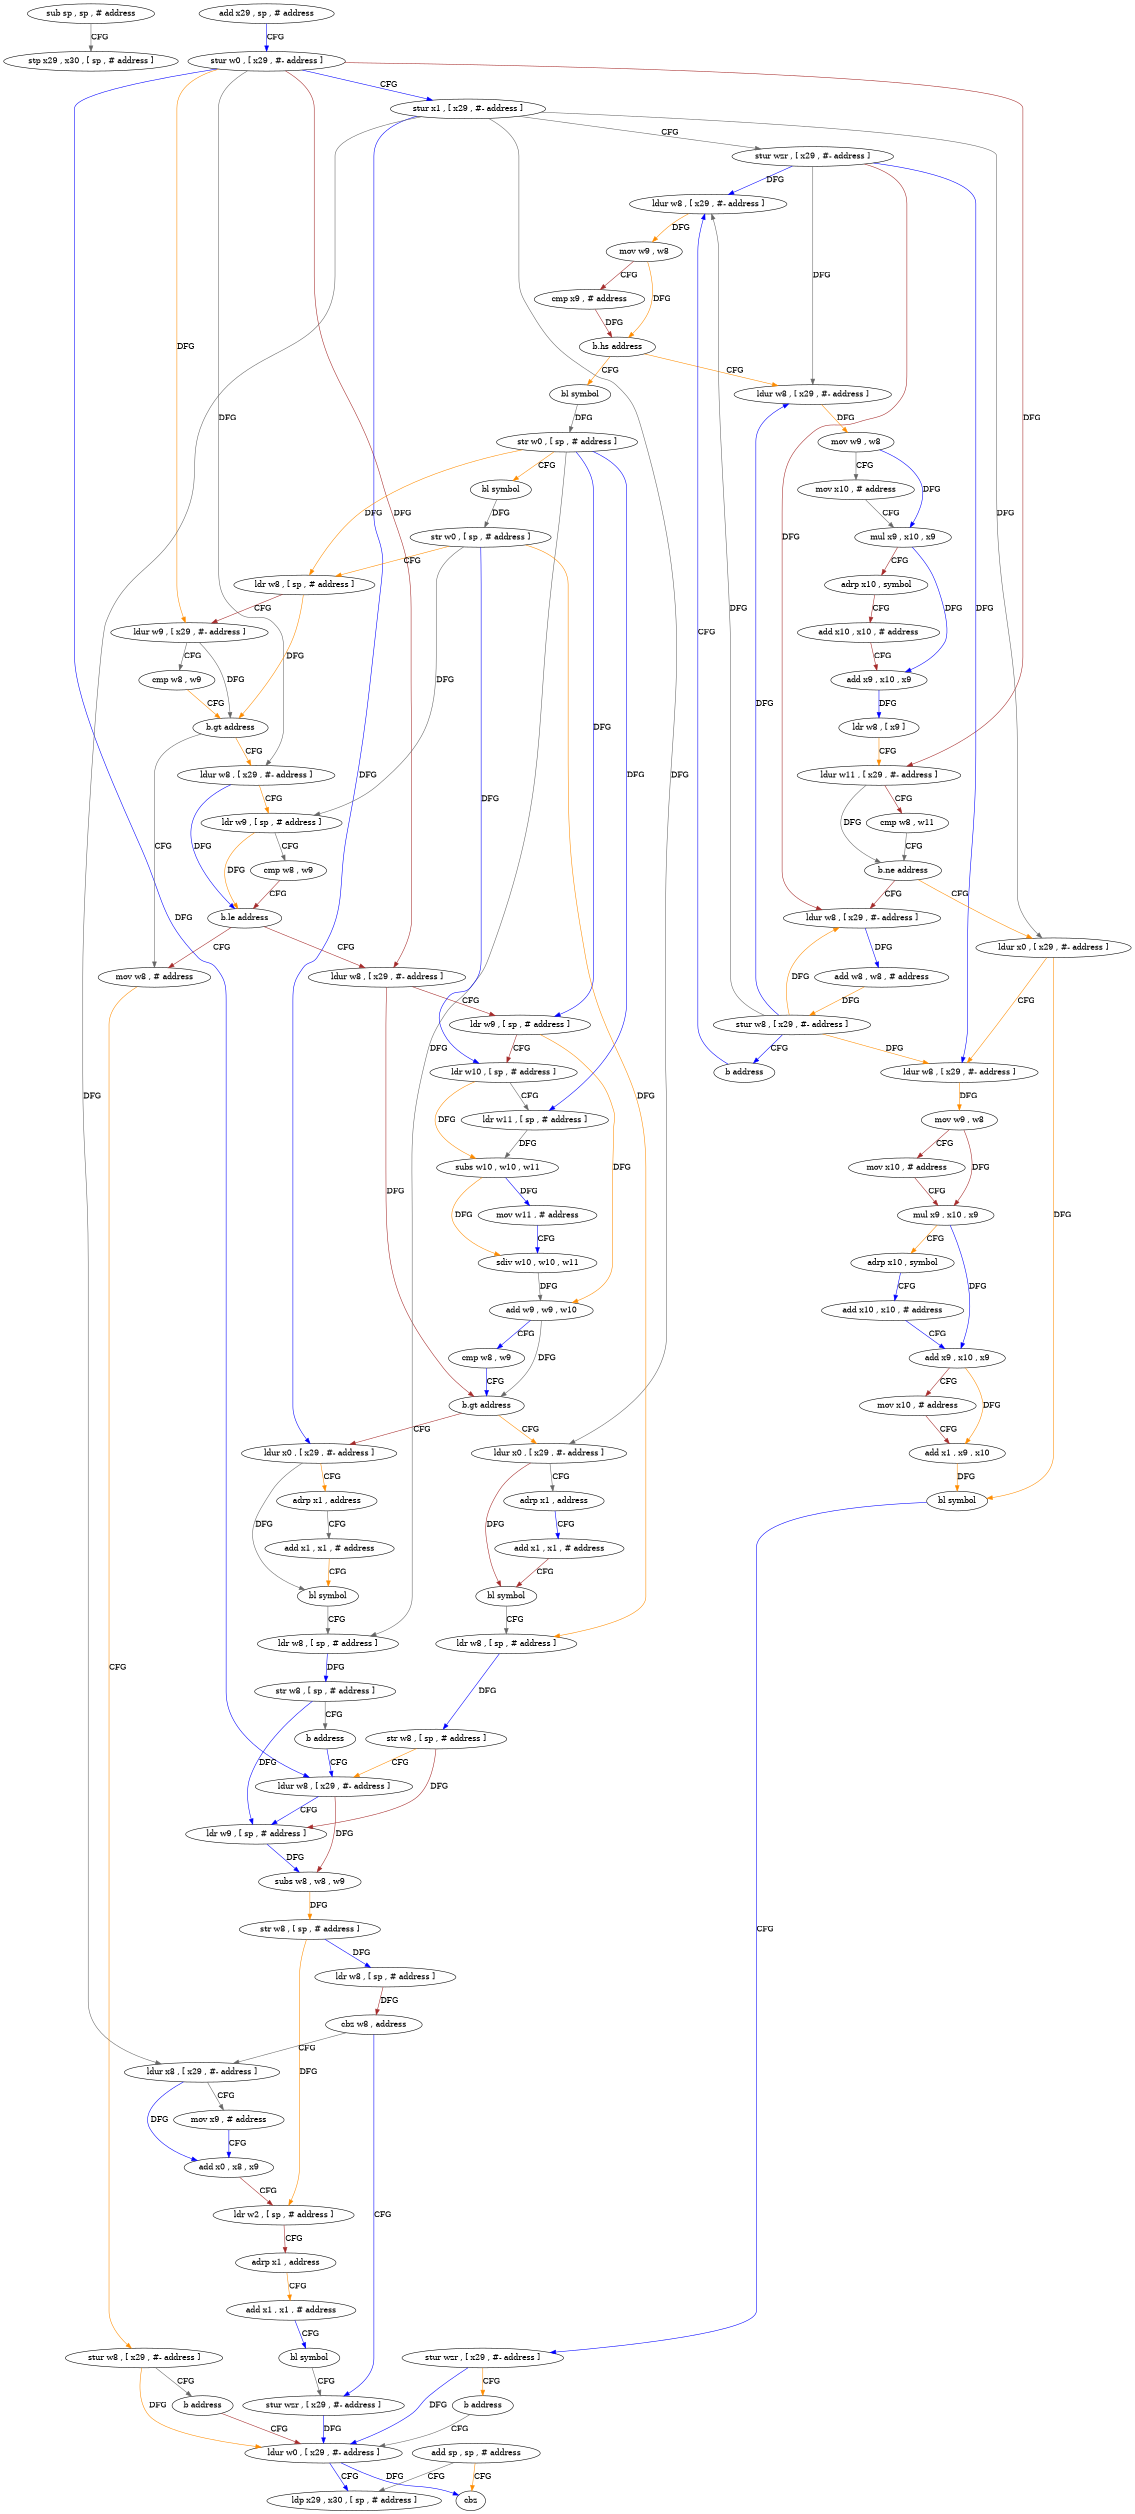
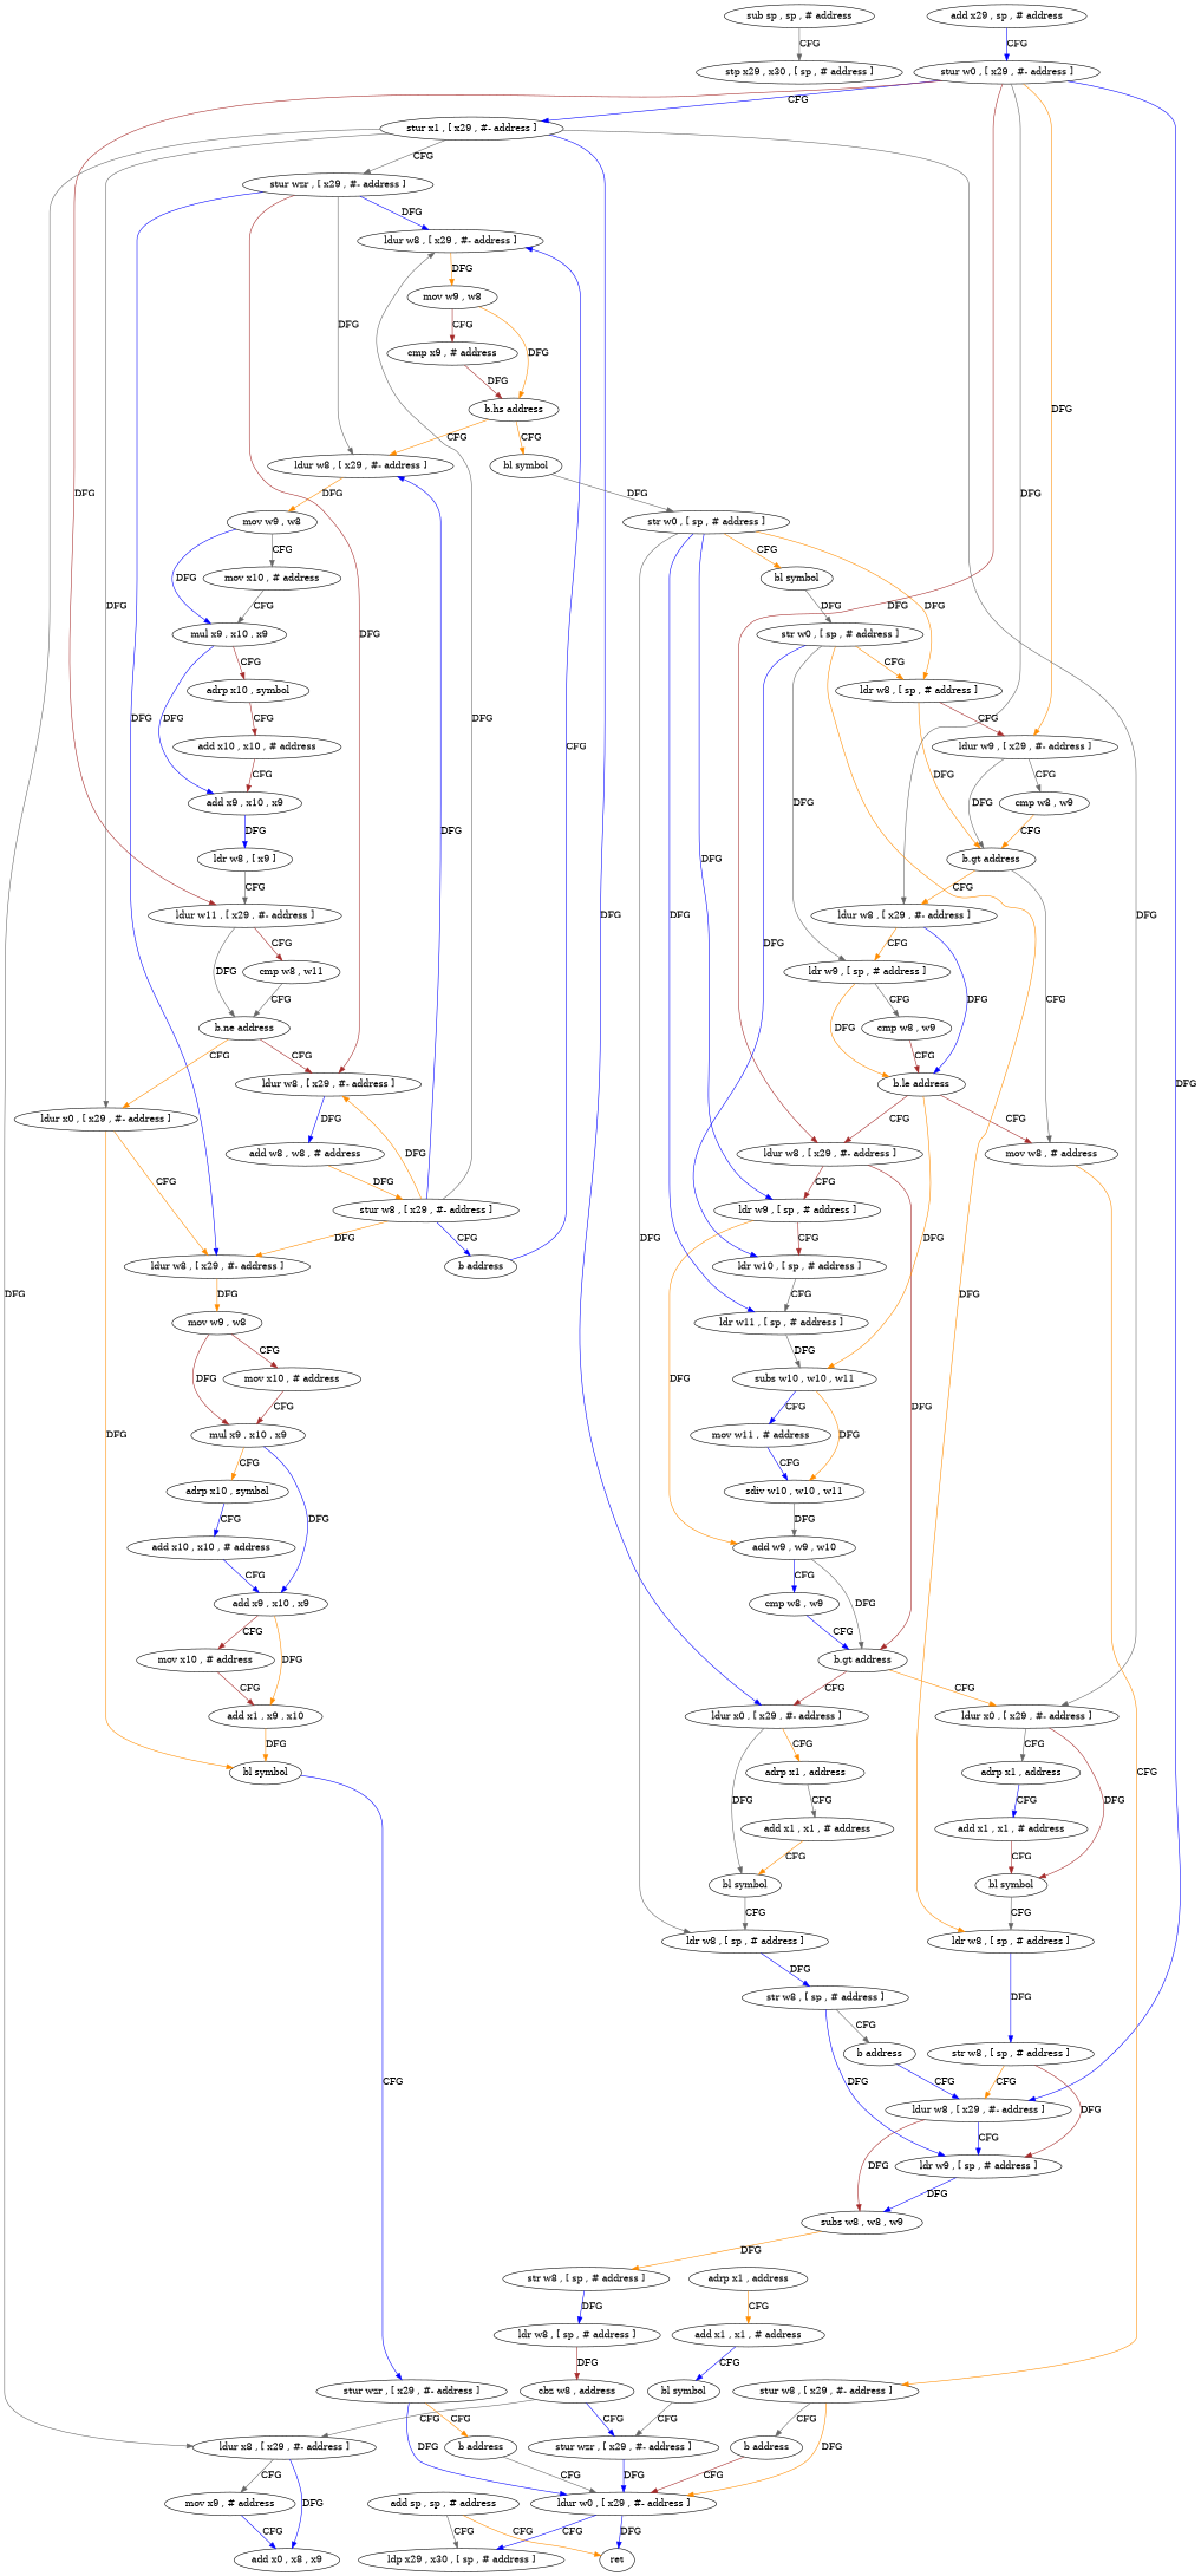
  digraph {
    edge [color=blue]
    n1 [label="sub sp , sp , # address"]
    n2 [label="stp x29 , x30 , [ sp , # address ]"]
    n3 [label="add x29 , sp , # address"]
    n4 [label="stur w0 , [ x29 , #- address ]"]
    n5 [label="stur x1 , [ x29 , #- address ]"]
    n6 [label="ldur w9 , [ x29 , #- address ]"]
    n7 [label="ldur w8 , [ x29 , #- address ]"]
    n8 [label="ldur w11 , [ x29 , #- address ]"]
    n9 [label="ldur w8 , [ x29 , #- address ]"]
    n10 [label="ldur w8 , [ x29 , #- address ]"]
    n11 [label="stur wzr , [ x29 , #- address ]"]
    n12 [label="ldur x0 , [ x29 , #- address ]"]
    n13 [label="ldur x0 , [ x29 , #- address ]"]
    n14 [label="ldur x0 , [ x29 , #- address ]"]
    n15 [label="ldur x8 , [ x29 , #- address ]"]
    n16 [label="b.gt address"]
    n17 [label="cmp w8 , w9"]
    n18 [label="ldr w9 , [ sp , # address ]"]
    n19 [label="b.le address"]
    n20 [label="b.ne address"]
    n21 [label="cmp w8 , w11"]
    n22 [label="ldr w9 , [ sp , # address ]"]
    n23 [label="b.gt address"]
    n24 [label="ldr w9 , [ sp , # address ]"]
    n25 [label="subs w8 , w8 , w9"]
    n26 [label="ldur w8 , [ x29 , #- address ]"]
    n27 [label="ldur w8 , [ x29 , #- address ]"]
    n28 [label="ldur w8 , [ x29 , #- address ]"]
    n29 [label="ldur w8 , [ x29 , #- address ]"]
    n30 [label="bl symbol"]
    n31 [label="adrp x1 , address"]
    n32 [label="bl symbol"]
    n33 [label="adrp x1 , address"]
    n34 [label="bl symbol"]
    n35 [label="mov x9 , # address"]
    n36 [label="add x0 , x8 , x9"]
    n37 [label="mov w9 , w8"]
    n38 [label="mov w9 , w8"]
    n39 [label="add w8 , w8 , # address"]
    n40 [label="mov w9 , w8"]
    n41 [label="cmp x9 , # address"]
    n42 [label="b.hs address"]
    n43 [label="bl symbol"]
    n44 [label="str w0 , [ sp , # address ]"]
    n45 [label="bl symbol"]
    n46 [label="ldr w8 , [ sp , # address ]"]
    n47 [label="ldr w11 , [ sp , # address ]"]
    n48 [label="ldr w8 , [ sp , # address ]"]
    n49 [label="str w0 , [ sp , # address ]"]
    n50 [label="ldr w10 , [ sp , # address ]"]
    n51 [label="add w9 , w9 , w10"]
    n52 [label="subs w10 , w10 , w11"]
    n53 [label="str w8 , [ sp , # address ]"]
    n54 [label="ldr w8 , [ sp , # address ]"]
    n55 [label="cmp w8 , w9"]
    n56 [label="str w8 , [ sp , # address ]"]
    n57 [label="mov w8 , # address"]
    n58 [label="stur w8 , [ x29 , #- address ]"]
    n59 [label="b address"]
    n60 [label="ldur w0 , [ x29 , #- address ]"]
    n61 [label="mov x10 , # address"]
    n62 [label="mul x9 , x10 , x9"]
    n63 [label="adrp x10 , symbol"]
    n64 [label="add x9 , x10 , x9"]
    n65 [label="add x10 , x10 , # address"]
    n66 [label="ldr w8 , [ x9 ]"]
    n67 [label="stur w8 , [ x29 , #- address ]"]
    n68 [label="stur wzr , [ x29 , #- address ]"]
    n69 [label="ldp x29 , x30 , [ sp , # address ]"]
-   n70 [label=cbz]
+   n70 [label=ret]
    n71 [label="b address"]
    n72 [label="mov x10 , # address"]
    n73 [label="mul x9 , x10 , x9"]
    n74 [label="adrp x10 , symbol"]
    n75 [label="add x9 , x10 , x9"]
    n76 [label="add x10 , x10 , # address"]
    n77 [label="mov x10 , # address"]
    n78 [label="add x1 , x9 , x10"]
    n79 [label="b address"]
    n80 [label="add sp , sp , # address"]
    n81 [label="cmp w8 , w9"]
    n82 [label="mov w11 , # address"]
    n83 [label="sdiv w10 , w10 , w11"]
    n84 [label="add x1 , x1 , # address"]
    n85 [label="add x1 , x1 , # address"]
    n86 [label="str w8 , [ sp , # address ]"]
    n87 [label="b address"]
    n88 [label="stur wzr , [ x29 , #- address ]"]
-   n89 [label="ldr w2 , [ sp , # address ]"]
    n90 [label="adrp x1 , address"]
    n91 [label="add x1 , x1 , # address"]
    n92 [label="bl symbol"]
    n93 [label="ldr w8 , [ sp , # address ]"]
    n94 [label="cbz w8 , address"]
    n1 -> n2 [color=gray40 label=CFG]
    n3 -> n4 [label=CFG]
    n4 -> n5 [label=CFG]
    n4 -> n6 [color=darkorange label=DFG]
    n4 -> n7 [color=gray40 label=DFG]
    n4 -> n8 [color=brown label=DFG]
    n4 -> n9 [color=brown label=DFG]
    n4 -> n10 [label=DFG]
    n5 -> n11 [color=gray40 label=CFG]
    n5 -> n12 [color=gray40 label=DFG]
    n5 -> n13 [color=gray40 label=DFG]
    n5 -> n14 [label=DFG]
    n5 -> n15 [color=gray40 label=DFG]
    n6 -> n16 [color=gray40 label=DFG]
    n6 -> n17 [color=gray40 label=CFG]
    n7 -> n18 [color=darkorange label=CFG]
    n7 -> n19 [label=DFG]
    n8 -> n20 [color=gray40 label=DFG]
    n8 -> n21 [color=brown label=CFG]
    n9 -> n22 [color=brown label=CFG]
    n9 -> n23 [color=brown label=DFG]
    n10 -> n24 [label=CFG]
    n10 -> n25 [color=brown label=DFG]
    n11 -> n26 [label=DFG]
    n11 -> n27 [color=gray40 label=DFG]
    n11 -> n28 [color=brown label=DFG]
    n11 -> n29 [label=DFG]
    n12 -> n29 [color=darkorange label=CFG]
    n12 -> n30 [color=darkorange label=DFG]
    n13 -> n31 [color=gray40 label=CFG]
    n13 -> n32 [color=brown label=DFG]
    n14 -> n33 [color=darkorange label=CFG]
    n14 -> n34 [color=gray40 label=DFG]
    n15 -> n35 [color=gray40 label=CFG]
    n15 -> n36 [label=DFG]
    n16 -> n7 [color=darkorange label=CFG]
    n16 -> n57 [color=gray40 label=CFG]
    n17 -> n16 [color=darkorange label=CFG]
    n18 -> n19 [color=darkorange label=DFG]
    n18 -> n55 [color=gray40 label=CFG]
    n19 -> n9 [color=brown label=CFG]
    n19 -> n57 [color=brown label=CFG]
    n20 -> n12 [color=darkorange label=CFG]
    n20 -> n28 [color=brown label=CFG]
    n21 -> n20 [color=gray40 label=CFG]
    n22 -> n50 [color=brown label=CFG]
    n22 -> n51 [color=darkorange label=DFG]
    n23 -> n13 [color=darkorange label=CFG]
    n23 -> n14 [color=brown label=CFG]
    n24 -> n25 [label=DFG]
    n25 -> n86 [color=darkorange label=DFG]
    n26 -> n37 [color=darkorange label=DFG]
    n27 -> n38 [color=darkorange label=DFG]
    n28 -> n39 [label=DFG]
    n29 -> n40 [color=darkorange label=DFG]
    n30 -> n68 [label=CFG]
    n31 -> n84 [label=CFG]
    n32 -> n54 [color=gray40 label=CFG]
    n33 -> n85 [color=gray40 label=CFG]
    n34 -> n48 [color=gray40 label=CFG]
    n35 -> n36 [label=CFG]
-   n36 -> n89 [color=brown label=CFG]
    n37 -> n41 [color=brown label=CFG]
    n37 -> n42 [color=darkorange label=DFG]
    n38 -> n61 [color=gray40 label=CFG]
    n38 -> n62 [label=DFG]
    n39 -> n67 [color=darkorange label=DFG]
    n40 -> n72 [color=brown label=CFG]
    n40 -> n73 [color=brown label=DFG]
    n41 -> n42 [color=brown label=DFG]
    n42 -> n27 [color=darkorange label=CFG]
    n42 -> n43 [color=darkorange label=CFG]
    n43 -> n44 [color=gray40 label=DFG]
    n44 -> n22 [label=DFG]
    n44 -> n45 [color=darkorange label=CFG]
    n44 -> n46 [color=darkorange label=DFG]
    n44 -> n47 [label=DFG]
    n44 -> n48 [color=gray40 label=DFG]
    n45 -> n49 [color=gray40 label=DFG]
    n46 -> n6 [color=brown label=CFG]
    n46 -> n16 [color=darkorange label=DFG]
    n47 -> n52 [color=gray40 label=DFG]
    n48 -> n53 [label=DFG]
    n49 -> n18 [color=gray40 label=DFG]
    n49 -> n46 [color=darkorange label=CFG]
    n49 -> n50 [label=DFG]
    n49 -> n54 [color=darkorange label=DFG]
    n50 -> n47 [color=gray40 label=CFG]
-   n50 -> n52 [color=darkorange label=DFG]
+   n19 -> n52 [color=darkorange label=DFG]
    n51 -> n23 [color=gray40 label=DFG]
    n51 -> n81 [label=CFG]
-   n52 -> n82 [label=DFG]
+   n52 -> n82 [label=CFG]
    n52 -> n83 [color=darkorange label=DFG]
    n53 -> n24 [label=DFG]
    n53 -> n87 [color=gray40 label=CFG]
    n54 -> n56 [label=DFG]
    n55 -> n19 [color=brown label=CFG]
    n56 -> n10 [color=darkorange label=CFG]
    n56 -> n24 [color=brown label=DFG]
    n57 -> n58 [color=darkorange label=CFG]
    n58 -> n59 [color=gray40 label=CFG]
    n58 -> n60 [color=darkorange label=DFG]
    n59 -> n60 [color=brown label=CFG]
    n60 -> n69 [label=CFG]
    n60 -> n70 [label=DFG]
    n61 -> n62 [color=gray40 label=CFG]
    n62 -> n63 [color=brown label=CFG]
    n62 -> n64 [label=DFG]
    n63 -> n65 [color=brown label=CFG]
    n64 -> n66 [label=DFG]
    n65 -> n64 [color=brown label=CFG]
-   n66 -> n8 [color=darkorange label=CFG]
+   n66 -> n8 [color=gray40 label=CFG]
    n67 -> n26 [color=gray40 label=DFG]
    n67 -> n27 [label=DFG]
    n67 -> n28 [color=darkorange label=DFG]
    n67 -> n29 [color=darkorange label=DFG]
    n67 -> n71 [label=CFG]
    n68 -> n60 [label=DFG]
    n68 -> n79 [color=darkorange label=CFG]
    n71 -> n26 [label=CFG]
    n72 -> n73 [color=brown label=CFG]
    n73 -> n74 [color=darkorange label=CFG]
    n73 -> n75 [label=DFG]
    n74 -> n76 [label=CFG]
    n75 -> n77 [color=brown label=CFG]
    n75 -> n78 [color=darkorange label=DFG]
    n76 -> n75 [label=CFG]
    n77 -> n78 [color=brown label=CFG]
    n78 -> n30 [color=darkorange label=DFG]
    n79 -> n60 [color=gray40 label=CFG]
    n80 -> n69 [color=gray40 label=CFG]
    n80 -> n70 [color=darkorange label=CFG]
    n81 -> n23 [label=CFG]
    n82 -> n83 [label=CFG]
    n83 -> n51 [color=gray40 label=DFG]
    n84 -> n32 [color=brown label=CFG]
    n85 -> n34 [color=darkorange label=CFG]
-   n86 -> n89 [color=darkorange label=DFG]
    n86 -> n93 [label=DFG]
    n87 -> n10 [label=CFG]
    n88 -> n60 [label=DFG]
-   n89 -> n90 [color=brown label=CFG]
    n90 -> n91 [color=darkorange label=CFG]
    n91 -> n92 [label=CFG]
    n92 -> n88 [color=gray40 label=CFG]
    n93 -> n94 [color=brown label=DFG]
    n94 -> n15 [color=gray40 label=CFG]
    n94 -> n88 [label=CFG]
  }
